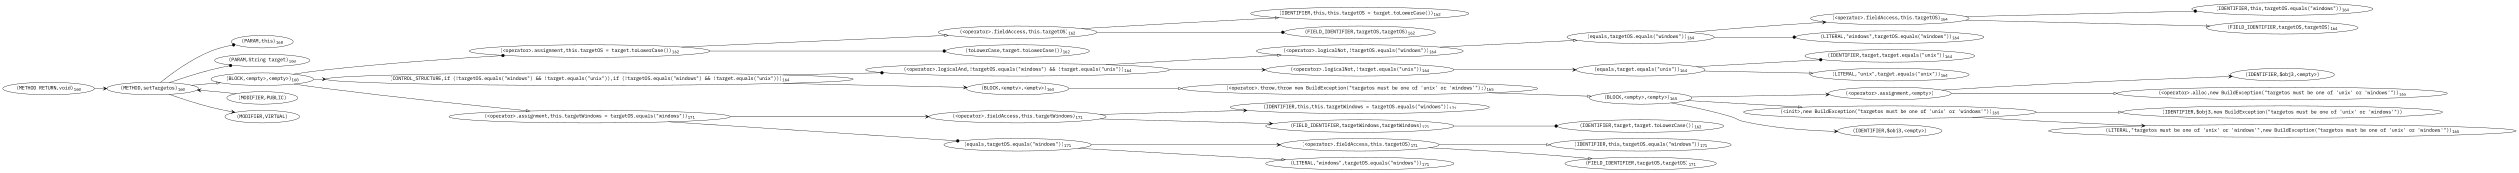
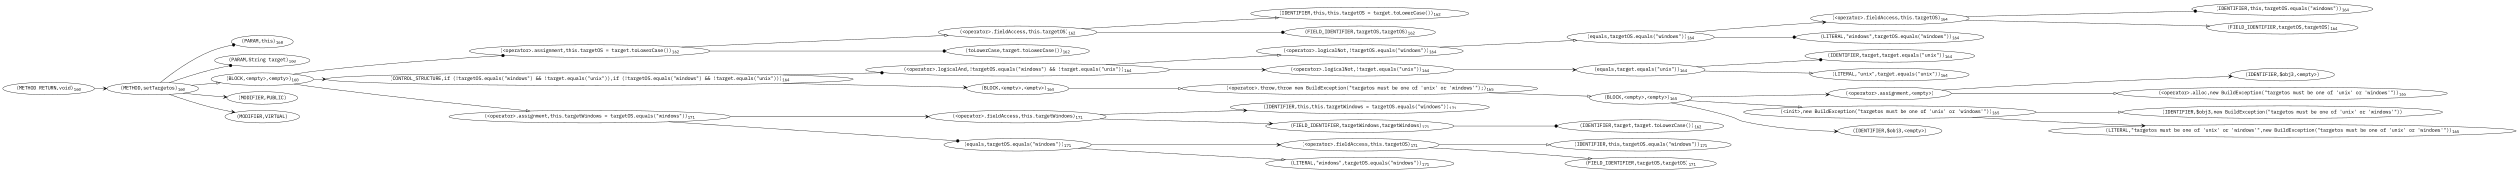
  digraph {
    fontname="IBM Plex Mono"
    rankdir=LR
    node [fontname="IBM Plex Mono"]
    edge [arrowhead=onormal fontname="IBM Plex Mono"]
    n1 [label=<(METHOD,setTargetos)<SUB>160</SUB>>]
    n2 [label=<(PARAM,this)<SUB>160</SUB>>]
    n3 [label=<(PARAM,String target)<SUB>160</SUB>>]
    n4 [label=<(BLOCK,&lt;empty&gt;,&lt;empty&gt;)<SUB>160</SUB>>]
    n5 [label=<(MODIFIER,PUBLIC)>]
    n6 [label=<(MODIFIER,VIRTUAL)>]
    n7 [label=<(&lt;operator&gt;.assignment,this.targetOS = target.toLowerCase())<SUB>162</SUB>>]
    n8 [label=<(CONTROL_STRUCTURE,if (!targetOS.equals(&quot;windows&quot;) &amp;&amp; !target.equals(&quot;unix&quot;)),if (!targetOS.equals(&quot;windows&quot;) &amp;&amp; !target.equals(&quot;unix&quot;)))<SUB>164</SUB>>]
    n9 [label=<(&lt;operator&gt;.assignment,this.targetWindows = targetOS.equals(&quot;windows&quot;))<SUB>171</SUB>>]
    n10 [label=<(METHOD_RETURN,void)<SUB>160</SUB>>]
    n11 [label=<(&lt;operator&gt;.fieldAccess,this.targetOS)<SUB>162</SUB>>]
    n12 [label=<(toLowerCase,target.toLowerCase())<SUB>162</SUB>>]
    n13 [label=<(&lt;operator&gt;.logicalAnd,!targetOS.equals(&quot;windows&quot;) &amp;&amp; !target.equals(&quot;unix&quot;))<SUB>164</SUB>>]
    n14 [label=<(BLOCK,&lt;empty&gt;,&lt;empty&gt;)<SUB>164</SUB>>]
    n15 [label=<(&lt;operator&gt;.fieldAccess,this.targetWindows)<SUB>171</SUB>>]
    n16 [label=<(equals,targetOS.equals(&quot;windows&quot;))<SUB>171</SUB>>]
    n17 [label=<(IDENTIFIER,this,this.targetOS = target.toLowerCase())<SUB>162</SUB>>]
    n18 [label=<(FIELD_IDENTIFIER,targetOS,targetOS)<SUB>162</SUB>>]
    n19 [label=<(IDENTIFIER,target,target.toLowerCase())<SUB>162</SUB>>]
    n20 [label=<(&lt;operator&gt;.logicalNot,!targetOS.equals(&quot;windows&quot;))<SUB>164</SUB>>]
    n21 [label=<(&lt;operator&gt;.logicalNot,!target.equals(&quot;unix&quot;))<SUB>164</SUB>>]
    n22 [label=<(&lt;operator&gt;.throw,throw new BuildException(&quot;targetos must be one of 'unix' or 'windows'&quot;);)<SUB>165</SUB>>]
    n23 [label=<(equals,targetOS.equals(&quot;windows&quot;))<SUB>164</SUB>>]
    n24 [label=<(equals,target.equals(&quot;unix&quot;))<SUB>164</SUB>>]
    n25 [label=<(&lt;operator&gt;.fieldAccess,this.targetOS)<SUB>164</SUB>>]
    n26 [label=<(LITERAL,&quot;windows&quot;,targetOS.equals(&quot;windows&quot;))<SUB>164</SUB>>]
    n27 [label=<(IDENTIFIER,this,targetOS.equals(&quot;windows&quot;))<SUB>164</SUB>>]
    n28 [label=<(FIELD_IDENTIFIER,targetOS,targetOS)<SUB>164</SUB>>]
    n29 [label=<(IDENTIFIER,target,target.equals(&quot;unix&quot;))<SUB>164</SUB>>]
    n30 [label=<(LITERAL,&quot;unix&quot;,target.equals(&quot;unix&quot;))<SUB>164</SUB>>]
    n31 [label=<(BLOCK,&lt;empty&gt;,&lt;empty&gt;)<SUB>165</SUB>>]
    n32 [label=<(&lt;operator&gt;.assignment,&lt;empty&gt;)>]
    n33 [label=<(&lt;init&gt;,new BuildException(&quot;targetos must be one of 'unix' or 'windows'&quot;))<SUB>165</SUB>>]
    n34 [label=<(IDENTIFIER,$obj3,&lt;empty&gt;)>]
    n35 [label=<(IDENTIFIER,$obj3,&lt;empty&gt;)>]
    n36 [label=<(&lt;operator&gt;.alloc,new BuildException(&quot;targetos must be one of 'unix' or 'windows'&quot;))<SUB>165</SUB>>]
    n37 [label=<(IDENTIFIER,$obj3,new BuildException(&quot;targetos must be one of 'unix' or 'windows'&quot;))>]
    n38 [label=<(LITERAL,&quot;targetos must be one of 'unix' or 'windows'&quot;,new BuildException(&quot;targetos must be one of 'unix' or 'windows'&quot;))<SUB>165</SUB>>]
    n39 [label=<(IDENTIFIER,this,this.targetWindows = targetOS.equals(&quot;windows&quot;))<SUB>171</SUB>>]
    n40 [label=<(FIELD_IDENTIFIER,targetWindows,targetWindows)<SUB>171</SUB>>]
    n41 [label=<(&lt;operator&gt;.fieldAccess,this.targetOS)<SUB>171</SUB>>]
    n42 [label=<(LITERAL,&quot;windows&quot;,targetOS.equals(&quot;windows&quot;))<SUB>171</SUB>>]
    n43 [label=<(IDENTIFIER,this,targetOS.equals(&quot;windows&quot;))<SUB>171</SUB>>]
    n44 [label=<(FIELD_IDENTIFIER,targetOS,targetOS)<SUB>171</SUB>>]
    n1 -> n2 [arrowhead=dot]
    n1 -> n3 [arrowhead=dot]
    n1 -> n4
-   n5 -> n1 [arrowhead=vee]
+   n1 -> n5 [arrowhead=vee]
    n1 -> n6 [arrowhead=vee]
    n4 -> n7 [arrowhead=dot]
    n4 -> n8 [arrowhead=vee]
    n4 -> n9
    n7 -> n11
    n7 -> n12 [arrowhead=dot]
    n8 -> n13 [arrowhead=dot]
    n8 -> n14 [arrowhead=vee]
    n9 -> n15 [arrowhead=vee]
    n9 -> n16 [arrowhead=dot]
    n10 -> n1 [arrowhead=vee]
    n11 -> n17
    n11 -> n18 [arrowhead=dot]
    n13 -> n20
    n13 -> n21 [arrowhead=vee]
    n14 -> n22
    n15 -> n39 [arrowhead=vee]
    n15 -> n40 [arrowhead=vee]
    n16 -> n41 [arrowhead=vee]
    n16 -> n42
    n20 -> n23
    n21 -> n24 [arrowhead=vee]
    n22 -> n31
    n23 -> n25 [arrowhead=vee]
    n23 -> n26 [arrowhead=dot]
    n24 -> n29 [arrowhead=dot]
    n24 -> n30
    n25 -> n27 [arrowhead=dot]
    n25 -> n28
    n31 -> n32 [arrowhead=vee]
    n31 -> n33
    n31 -> n34 [arrowhead=vee]
    n32 -> n35 [arrowhead=vee]
    n32 -> n36
    n33 -> n37
    n33 -> n38 [arrowhead=vee]
    n40 -> n19 [arrowhead=dot]
    n41 -> n43
    n41 -> n44
  }
